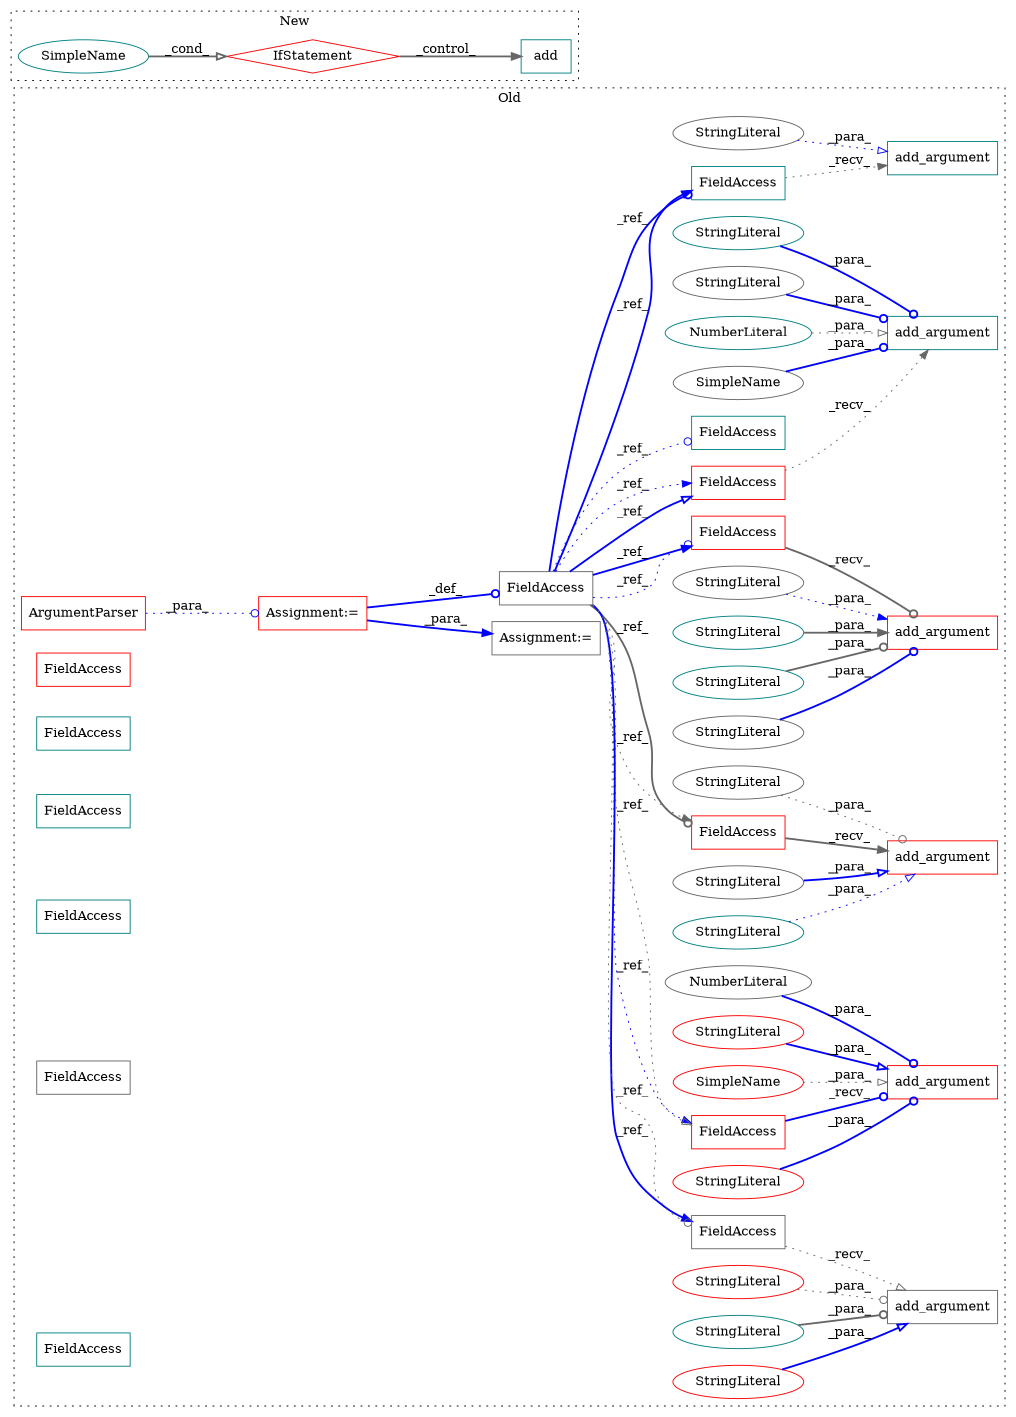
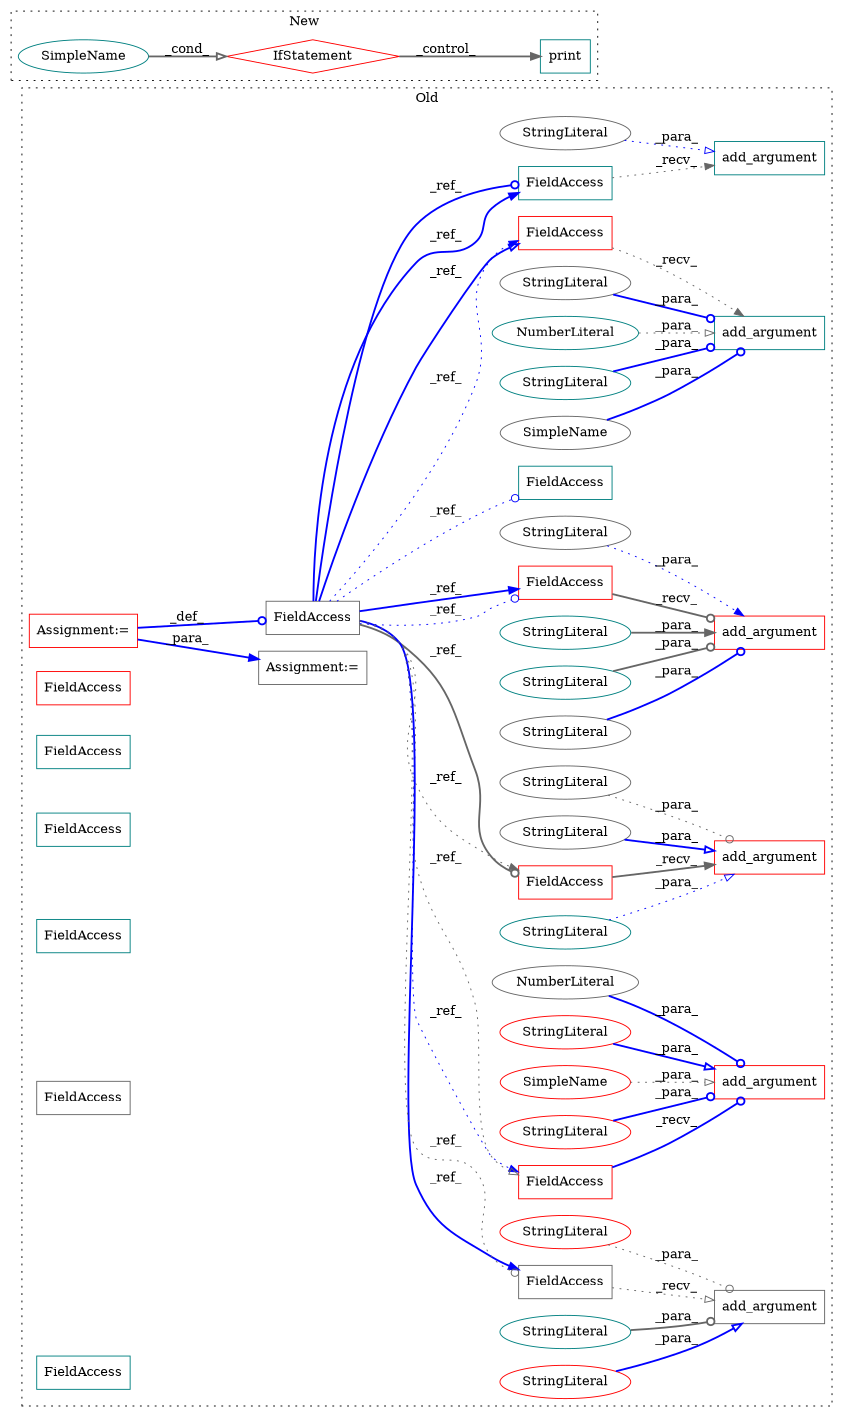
  digraph {
    rankdir=LR
    node [a=45 color=red l=6 s=18297 shape=box]
    edge [arrowhead=odot color=blue style=bold]
-   n1 [a=32 l="15,1" label=ArgumentParser s="17670,17729"]
    n2 [a=32 color=teal l="13,1" label=add_argument s="18304,18382"]
    n3 [color=teal l=4 label=StringLiteral s=18317 shape=ellipse]
    n4 [a=7 l=1 label="Assignment:=" s=17660]
    n5 [a=7 color=gray40 l=1 label="Assignment:=" s=19071]
    n6 [a=22 color=gray40 label=FieldAccess s=17654]
    n7 [a=32 l="13,1" label=add_argument s="18539,18603"]
    n8 [color=teal l=7 label=StringLiteral s=18571 shape=ellipse]
    n9 [a=22 label=FieldAccess]
    n10 [a=22 color=teal label=FieldAccess s=18101]
    n11 [color=gray40 l=36 label=StringLiteral s=18346 shape=ellipse]
    n12 [color=gray40 l=13 label=StringLiteral s=18557 shape=ellipse]
    n13 [color=gray40 l=4 label=StringLiteral s=18552 shape=ellipse]
    n14 [a=22 color=teal label=FieldAccess s=18532]
    n15 [a=32 l="13,1" label=add_argument s="18108,18288"]
    n16 [a=32 l="13,1" label=add_argument s="18985,19058"]
    n17 [a=34 color=gray40 l=4 label=NumberLiteral s=18145 shape=ellipse]
    n18 [a=22 color=teal label=FieldAccess s=18978]
    n19 [a=22 color=teal label=FieldAccess s=18391]
    n20 [a=32 color=gray40 l="13,1" label=add_argument s="17745,17844"]
    n21 [a=34 color=teal l=3 label=NumberLiteral s=18342 shape=ellipse]
    n22 [a=22 color=gray40 label=FieldAccess s=17738]
    n23 [a=22 color=teal label=FieldAccess s=17853]
    n24 [a=32 color=teal l="13,1" label=add_argument s="17860,17931"]
    n25 [color=gray40 l=20 label=StringLiteral s=17911 shape=ellipse]
    n26 [color=teal l=8 label=StringLiteral s=18998 shape=ellipse]
    n27 [l=14 label=StringLiteral s=18126 shape=ellipse]
    n28 [color=gray40 l=5 label=StringLiteral s=19007 shape=ellipse]
    n29 [l=138 label=StringLiteral s=18150 shape=ellipse]
    n30 [l=9 label=StringLiteral s=17763 shape=ellipse]
    n31 [l=4 label=StringLiteral s=17758 shape=ellipse]
    n32 [color=teal l=45 label=StringLiteral s=17799 shape=ellipse]
    n33 [color=gray40 l=45 label=StringLiteral s=19013 shape=ellipse]
    n34 [color=teal l=24 label=StringLiteral s=18579 shape=ellipse]
    n35 [a=42 l=3 label=SimpleName s=18141 shape=ellipse]
    n36 [a=42 color=gray40 l=3 label=SimpleName s=18338 shape=ellipse]
    n37 [a=22 label=FieldAccess s=18101]
    n38 [a=22 label=FieldAccess s=18532]
    n39 [a=22 label=FieldAccess]
    n40 [a=22 color=teal label=FieldAccess s=17853]
    n41 [a=22 label=FieldAccess s=18978]
    n42 [a=22 color=gray40 label=FieldAccess s=17738]
-   n43 [a=32 color=teal l="6,1" label=add s="17613,17676"]
+   n43 [a=32 color=teal l="6,1" label=print s="17613,17676"]
    n44 [a=25 l="4,2" label=IfStatement s="17577,17603" shape=diamond]
    n45 [a=42 color=teal label=SimpleName shape=ellipse l="" s=""]
    subgraph cluster_1 {
      label=Old
      style=dotted
-     n1
      n2
      n3
      n4
      n5
      n6
      n7
      n8
      n9
      n10
      n11
      n12
      n13
      n14
      n15
      n16
      n17
      n18
      n19
      n20
      n21
      n22
      n23
      n24
      n25
      n26
      n27
      n28
      n29
      n30
      n31
      n32
      n33
      n34
      n35
      n36
      n37
      n38
      n39
      n40
      n41
      n42
    }
    subgraph cluster_2 {
      label=New
      style=dotted
      n43
      n44
      n45
    }
-   n1 -> n4 [label=_para_ style=dotted]
    n3 -> n2 [label=_para_]
    n4 -> n5 [arrowhead=normal label=_para_]
    n4 -> n6 [label=_def_]
    n6 -> n19 [label=_ref_ style=dotted]
    n6 -> n37 [arrowhead=normal label=_ref_ style=dotted]
    n6 -> n37 [arrowhead=onormal color=gray40 label=_ref_ style=dotted]
    n6 -> n38 [label=_ref_ style=dotted]
    n6 -> n38 [arrowhead=normal label=_ref_]
    n6 -> n39 [arrowhead=onormal label=_ref_]
    n6 -> n39 [arrowhead=normal label=_ref_ style=dotted]
    n6 -> n40 [label=_ref_]
    n6 -> n40 [arrowhead=normal label=_ref_]
    n6 -> n41 [arrowhead=normal color=gray40 label=_ref_ style=dotted]
    n6 -> n41 [color=gray40 label=_ref_]
    n6 -> n42 [arrowhead=normal label=_ref_]
    n6 -> n42 [color=gray40 label=_ref_ style=dotted]
    n8 -> n7 [arrowhead=normal color=gray40 label=_para_]
    n11 -> n2 [label=_para_]
    n12 -> n7 [label=_para_]
    n13 -> n7 [arrowhead=normal label=_para_ style=dotted]
    n17 -> n15 [label=_para_]
    n21 -> n2 [arrowhead=onormal color=gray40 label=_para_ style=dotted]
    n25 -> n24 [arrowhead=onormal label=_para_ style=dotted]
    n26 -> n16 [arrowhead=onormal label=_para_ style=dotted]
    n27 -> n15 [arrowhead=onormal label=_para_]
    n28 -> n16 [color=gray40 label=_para_ style=dotted]
    n29 -> n15 [label=_para_]
    n30 -> n20 [arrowhead=onormal label=_para_]
    n31 -> n20 [color=gray40 label=_para_ style=dotted]
    n32 -> n20 [color=gray40 label=_para_]
    n33 -> n16 [arrowhead=onormal label=_para_]
    n34 -> n7 [color=gray40 label=_para_]
    n35 -> n15 [arrowhead=onormal color=gray40 label=_para_ style=dotted]
    n36 -> n2 [label=_para_]
    n37 -> n15 [label=_recv_]
    n38 -> n7 [color=gray40 label=_recv_]
    n39 -> n2 [arrowhead=normal color=gray40 label=_recv_ style=dotted]
    n40 -> n24 [arrowhead=normal color=gray40 label=_recv_ style=dotted]
    n41 -> n16 [arrowhead=normal color=gray40 label=_recv_]
    n42 -> n20 [arrowhead=onormal color=gray40 label=_recv_ style=dotted]
    n44 -> n43 [arrowhead=normal color=gray40 label=_control_]
    n45 -> n44 [arrowhead=onormal color=gray40 label=_cond_]
  }
